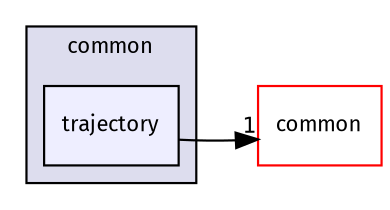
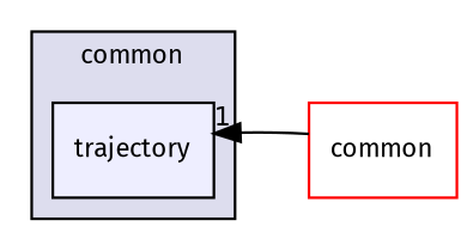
  digraph {
    compound=true
    rankdir=LR
    fontname="Fira Sans"
    node [fontname="Fira Sans" fontsize=10 shape=box style=filled]
    n1 [fillcolor="#eeeeff" label=trajectory pencolor=black]
    n2 [color=red fillcolor=white label=common]
    subgraph cluster_1 {
      bgcolor="#ddddee"
      fontsize=10
      label=common
      pencolor=black
      n1
    }
-   n1 -> n2 [headlabel=1 labeldistance=1.5 labelfontname=Helvetica labelfontsize=10 fontname="Fira Sans"]
+   n2 -> n1 [headlabel=1 labeldistance=1.5 labelfontname=Helvetica labelfontsize=10 fontname="Fira Sans"]
  }
